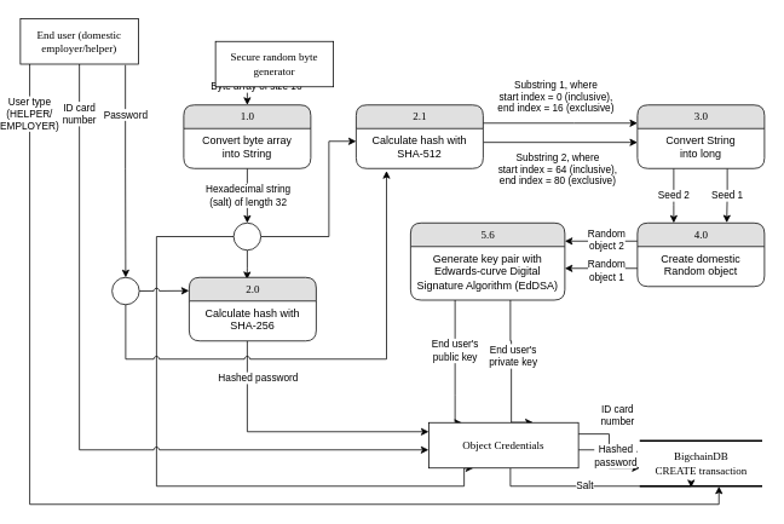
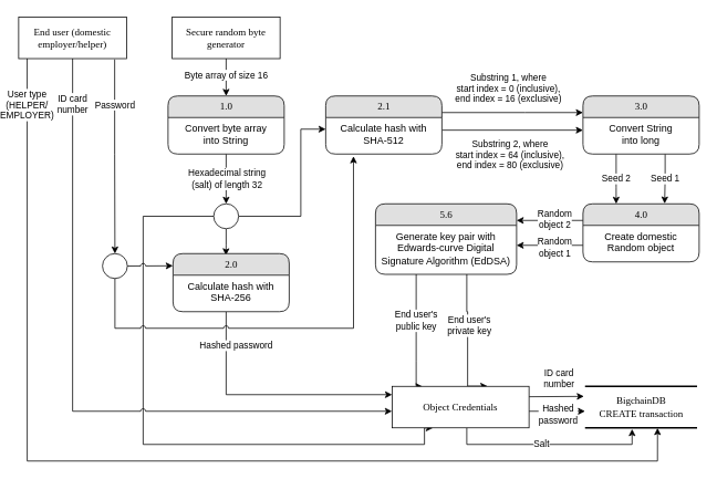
  <mxCell id="0" />
  <mxCell id="1" parent="0" />
  <mxCell id="2" value="User type&lt;br&gt;(HELPER/&lt;br&gt;EMPLOYER)" style="edgeStyle=orthogonalEdgeStyle;rounded=0;orthogonalLoop=1;jettySize=auto;html=1;exitX=0.079;exitY=0.951;exitDx=0;exitDy=0;exitPerimeter=0;entryX=0.647;entryY=1.004;entryDx=0;entryDy=0;entryPerimeter=0;" edge="1" parent="1" target="6"><mxGeometry x="-0.912" relative="1" as="geometry"><mxPoint x="790" y="535" as="targetPoint" /><mxPoint x="30.27" y="68.55" as="sourcePoint" /><Array as="points"><mxPoint x="30" y="555" /><mxPoint x="790" y="555" /></Array><mxPoint as="offset" /></mxGeometry></mxCell>
  <mxCell id="3" style="edgeStyle=orthogonalEdgeStyle;rounded=0;orthogonalLoop=1;jettySize=auto;html=1;exitX=0.89;exitY=1.018;exitDx=0;exitDy=0;exitPerimeter=0;entryX=0.5;entryY=0;entryDx=0;entryDy=0;" edge="1" parent="1" source="5" target="55"><mxGeometry relative="1" as="geometry"><mxPoint x="136" y="185" as="targetPoint" /><Array as="points"><mxPoint x="136" y="185" /></Array></mxGeometry></mxCell>
  <mxCell id="4" value="Password" style="text;html=1;align=center;verticalAlign=middle;resizable=0;points=[];labelBackgroundColor=#ffffff;fontSize=11;" vertex="1" connectable="0" parent="3"><mxGeometry x="0.0" y="9" relative="1" as="geometry"><mxPoint x="-9" y="-62.78" as="offset" /></mxGeometry></mxCell>
  <mxCell id="5" value="End user (domestic employer/helper)" style="whiteSpace=wrap;html=1;rounded=0;shadow=0;comic=0;labelBackgroundColor=none;strokeWidth=1;fontFamily=Verdana;fontSize=12;align=center;" parent="1" vertex="1"><mxGeometry x="20" y="20" width="130" height="50" as="geometry" /></mxCell>
- <mxCell id="6" value="BigchainDB&lt;br&gt;CREATE transaction" style="html=1;rounded=0;shadow=0;comic=0;labelBackgroundColor=none;strokeWidth=2;fontFamily=Verdana;fontSize=12;align=center;shape=mxgraph.ios7ui.horLines;" parent="1" vertex="1"><mxGeometry x="702.5" y="485" width="135" height="50" as="geometry" /></mxCell>
+ <mxCell id="6" value="BigchainDB&lt;br&gt;CREATE transaction" style="html=1;rounded=0;shadow=0;comic=0;labelBackgroundColor=none;strokeWidth=2;fontFamily=Verdana;fontSize=12;align=center;shape=mxgraph.ios7ui.horLines;" parent="1" vertex="1"><mxGeometry x="702.5" y="465" width="135" height="50" as="geometry" /></mxCell>
  <mxCell id="7" style="edgeStyle=orthogonalEdgeStyle;rounded=0;orthogonalLoop=1;jettySize=auto;html=1;exitX=0.5;exitY=1;exitDx=0;exitDy=0;fontSize=11;entryX=0.5;entryY=0;entryDx=0;entryDy=0;" edge="1" parent="1" source="9" target="12"><mxGeometry relative="1" as="geometry"><mxPoint x="270" y="155" as="targetPoint" /></mxGeometry></mxCell>
  <mxCell id="8" value="Byte array of size 16" style="text;html=1;align=center;verticalAlign=middle;resizable=0;points=[];labelBackgroundColor=#ffffff;fontSize=11;" vertex="1" connectable="0" parent="7"><mxGeometry x="-0.153" y="-1" relative="1" as="geometry"><mxPoint as="offset" /></mxGeometry></mxCell>
- <mxCell id="9" value="Secure random byte generator" style="whiteSpace=wrap;html=1;rounded=0;shadow=0;comic=0;labelBackgroundColor=none;strokeWidth=1;fontFamily=Verdana;fontSize=12;align=center;" vertex="1" parent="1"><mxGeometry x="235" y="45" width="130" height="50" as="geometry" /></mxCell>
+ <mxCell id="9" value="Secure random byte generator" style="whiteSpace=wrap;html=1;rounded=0;shadow=0;comic=0;labelBackgroundColor=none;strokeWidth=1;fontFamily=Verdana;fontSize=12;align=center;" vertex="1" parent="1"><mxGeometry x="205" y="20" width="130" height="50" as="geometry" /></mxCell>
  <mxCell id="10" value="" style="edgeStyle=orthogonalEdgeStyle;rounded=0;orthogonalLoop=1;jettySize=auto;html=1;fontSize=11;entryX=0.5;entryY=0;entryDx=0;entryDy=0;" edge="1" parent="1" source="12" target="17"><mxGeometry relative="1" as="geometry"><mxPoint x="420" y="190" as="targetPoint" /><Array as="points" /></mxGeometry></mxCell>
  <mxCell id="11" value="Hexadecimal string&lt;br&gt;(salt) of length 32" style="text;html=1;align=center;verticalAlign=middle;resizable=0;points=[];labelBackgroundColor=#ffffff;fontSize=11;" vertex="1" connectable="0" parent="10"><mxGeometry x="-0.167" y="-2" relative="1" as="geometry"><mxPoint x="2" y="4.86" as="offset" /></mxGeometry></mxCell>
  <mxCell id="12" value="1.0" style="swimlane;html=1;fontStyle=0;childLayout=stackLayout;horizontal=1;startSize=26;fillColor=#e0e0e0;horizontalStack=0;resizeParent=1;resizeLast=0;collapsible=1;marginBottom=0;swimlaneFillColor=#ffffff;align=center;rounded=1;shadow=0;comic=0;labelBackgroundColor=none;strokeWidth=1;fontFamily=Verdana;fontSize=12" vertex="1" parent="1"><mxGeometry x="200" y="115" width="140" height="70" as="geometry" /></mxCell>
  <mxCell id="13" value="Convert byte array&lt;br&gt;into String" style="text;html=1;strokeColor=none;fillColor=none;spacingLeft=4;spacingRight=4;whiteSpace=wrap;overflow=hidden;rotatable=0;points=[[0,0.5],[1,0.5]];portConstraint=eastwest;align=center;" vertex="1" parent="12"><mxGeometry y="26" width="140" height="44" as="geometry" /></mxCell>
  <mxCell id="14" value="" style="edgeStyle=orthogonalEdgeStyle;rounded=0;orthogonalLoop=1;jettySize=auto;html=1;fontSize=11;" edge="1" parent="1" source="17" target="24"><mxGeometry relative="1" as="geometry"><mxPoint x="390" y="150" as="targetPoint" /><Array as="points"><mxPoint x="360" y="260" /><mxPoint x="360" y="155" /></Array></mxGeometry></mxCell>
  <mxCell id="15" value="" style="edgeStyle=orthogonalEdgeStyle;rounded=0;orthogonalLoop=1;jettySize=auto;html=1;fontSize=11;entryX=0.455;entryY=0.031;entryDx=0;entryDy=0;entryPerimeter=0;" edge="1" parent="1" source="17" target="20"><mxGeometry relative="1" as="geometry"><mxPoint x="270" y="395" as="targetPoint" /></mxGeometry></mxCell>
  <mxCell id="16" value="" style="edgeStyle=orthogonalEdgeStyle;rounded=0;jumpStyle=none;orthogonalLoop=1;jettySize=auto;html=1;fontSize=11;entryX=0.298;entryY=1.003;entryDx=0;entryDy=0;entryPerimeter=0;" edge="1" parent="1" source="17" target="52"><mxGeometry relative="1" as="geometry"><mxPoint x="570" y="535" as="targetPoint" /><Array as="points"><mxPoint x="170" y="260" /><mxPoint x="170" y="535" /><mxPoint x="509" y="535" /></Array></mxGeometry></mxCell>
  <mxCell id="17" value="" style="ellipse;whiteSpace=wrap;html=1;rounded=1;shadow=0;comic=0;labelBackgroundColor=none;strokeWidth=1;fontFamily=Verdana;fontSize=12;align=center;" vertex="1" parent="1"><mxGeometry x="255" y="245" width="30" height="30" as="geometry" /></mxCell>
  <mxCell id="18" value="" style="edgeStyle=orthogonalEdgeStyle;rounded=0;orthogonalLoop=1;jettySize=auto;html=1;fontSize=11;" edge="1" parent="1" source="20" target="52"><mxGeometry relative="1" as="geometry"><mxPoint x="276" y="425" as="targetPoint" /><Array as="points"><mxPoint x="270" y="475" /></Array></mxGeometry></mxCell>
  <mxCell id="19" value="Hashed password" style="text;html=1;align=center;verticalAlign=middle;resizable=0;points=[];labelBackgroundColor=#ffffff;fontSize=11;" vertex="1" connectable="0" parent="18"><mxGeometry x="-0.182" y="1" relative="1" as="geometry"><mxPoint x="-11.69" y="-58.6" as="offset" /></mxGeometry></mxCell>
  <mxCell id="20" value="2.0" style="swimlane;html=1;fontStyle=0;childLayout=stackLayout;horizontal=1;startSize=26;fillColor=#e0e0e0;horizontalStack=0;resizeParent=1;resizeLast=0;collapsible=1;marginBottom=0;swimlaneFillColor=#ffffff;align=center;rounded=1;shadow=0;comic=0;labelBackgroundColor=none;strokeWidth=1;fontFamily=Verdana;fontSize=12" vertex="1" parent="1"><mxGeometry x="206" y="305" width="140" height="70" as="geometry" /></mxCell>
  <mxCell id="21" value="Calculate hash with SHA-256" style="text;html=1;strokeColor=none;fillColor=none;spacingLeft=4;spacingRight=4;whiteSpace=wrap;overflow=hidden;rotatable=0;points=[[0,0.5],[1,0.5]];portConstraint=eastwest;align=center;" vertex="1" parent="20"><mxGeometry y="26" width="140" height="44" as="geometry" /></mxCell>
  <mxCell id="22" value="" style="edgeStyle=orthogonalEdgeStyle;rounded=0;orthogonalLoop=1;jettySize=auto;html=1;fontSize=11;" edge="1" parent="1" source="24" target="30"><mxGeometry relative="1" as="geometry"><Array as="points"><mxPoint x="630" y="135" /><mxPoint x="630" y="135" /></Array></mxGeometry></mxCell>
  <mxCell id="23" value="Substring 1, where&lt;br&gt;start index = 0 (inclusive),&lt;br&gt;end index = 16 (exclusive)" style="text;html=1;align=center;verticalAlign=middle;resizable=0;points=[];labelBackgroundColor=#ffffff;fontSize=11;" vertex="1" connectable="0" parent="22"><mxGeometry x="-0.207" y="-2" relative="1" as="geometry"><mxPoint x="12.57" y="-32" as="offset" /></mxGeometry></mxCell>
  <mxCell id="24" value="2.1" style="swimlane;html=1;fontStyle=0;childLayout=stackLayout;horizontal=1;startSize=26;fillColor=#e0e0e0;horizontalStack=0;resizeParent=1;resizeLast=0;collapsible=1;marginBottom=0;swimlaneFillColor=#ffffff;align=center;rounded=1;shadow=0;comic=0;labelBackgroundColor=none;strokeWidth=1;fontFamily=Verdana;fontSize=12" vertex="1" parent="1"><mxGeometry x="390" y="115" width="140" height="70" as="geometry" /></mxCell>
  <mxCell id="25" value="Calculate hash with SHA-512" style="text;html=1;strokeColor=none;fillColor=none;spacingLeft=4;spacingRight=4;whiteSpace=wrap;overflow=hidden;rotatable=0;points=[[0,0.5],[1,0.5]];portConstraint=eastwest;align=center;" vertex="1" parent="24"><mxGeometry y="26" width="140" height="44" as="geometry" /></mxCell>
  <mxCell id="26" value="" style="edgeStyle=orthogonalEdgeStyle;rounded=0;orthogonalLoop=1;jettySize=auto;html=1;fontSize=11;" edge="1" parent="1" source="30" target="36"><mxGeometry relative="1" as="geometry"><Array as="points"><mxPoint x="740" y="225" /><mxPoint x="740" y="225" /></Array></mxGeometry></mxCell>
  <mxCell id="27" value="Seed 2" style="text;html=1;align=center;verticalAlign=middle;resizable=0;points=[];labelBackgroundColor=#ffffff;fontSize=11;" vertex="1" connectable="0" parent="26"><mxGeometry x="-0.132" y="-1" relative="1" as="geometry"><mxPoint y="3.71" as="offset" /></mxGeometry></mxCell>
  <mxCell id="28" value="" style="edgeStyle=orthogonalEdgeStyle;rounded=0;orthogonalLoop=1;jettySize=auto;html=1;fontSize=11;entryX=0.703;entryY=-0.004;entryDx=0;entryDy=0;entryPerimeter=0;" edge="1" parent="1" source="30" target="36"><mxGeometry relative="1" as="geometry"><mxPoint x="799" y="273" as="targetPoint" /><Array as="points"><mxPoint x="799" y="215" /><mxPoint x="798" y="215" /></Array></mxGeometry></mxCell>
  <mxCell id="29" value="Seed 1" style="text;html=1;align=center;verticalAlign=middle;resizable=0;points=[];labelBackgroundColor=#ffffff;fontSize=11;" vertex="1" connectable="0" parent="28"><mxGeometry x="-0.122" y="-1" relative="1" as="geometry"><mxPoint y="3.71" as="offset" /></mxGeometry></mxCell>
  <mxCell id="30" value="3.0" style="swimlane;html=1;fontStyle=0;childLayout=stackLayout;horizontal=1;startSize=26;fillColor=#e0e0e0;horizontalStack=0;resizeParent=1;resizeLast=0;collapsible=1;marginBottom=0;swimlaneFillColor=#ffffff;align=center;rounded=1;shadow=0;comic=0;labelBackgroundColor=none;strokeWidth=1;fontFamily=Verdana;fontSize=12" vertex="1" parent="1"><mxGeometry x="700" y="115" width="140" height="70" as="geometry" /></mxCell>
  <mxCell id="31" value="Convert String&lt;br&gt;into long" style="text;html=1;strokeColor=none;fillColor=none;spacingLeft=4;spacingRight=4;whiteSpace=wrap;overflow=hidden;rotatable=0;points=[[0,0.5],[1,0.5]];portConstraint=eastwest;align=center;" vertex="1" parent="30"><mxGeometry y="26" width="140" height="44" as="geometry" /></mxCell>
  <mxCell id="32" value="" style="edgeStyle=orthogonalEdgeStyle;rounded=0;orthogonalLoop=1;jettySize=auto;html=1;fontSize=11;" edge="1" parent="1" source="36" target="42"><mxGeometry relative="1" as="geometry"><Array as="points"><mxPoint x="660" y="265" /><mxPoint x="660" y="265" /></Array></mxGeometry></mxCell>
  <mxCell id="33" value="Random&lt;br&gt;object 2" style="text;html=1;align=center;verticalAlign=middle;resizable=0;points=[];labelBackgroundColor=#ffffff;fontSize=11;" vertex="1" connectable="0" parent="32"><mxGeometry y="-6" relative="1" as="geometry"><mxPoint x="5" y="4" as="offset" /></mxGeometry></mxCell>
  <mxCell id="34" value="" style="edgeStyle=orthogonalEdgeStyle;rounded=0;orthogonalLoop=1;jettySize=auto;html=1;fontSize=11;" edge="1" parent="1" source="36"><mxGeometry relative="1" as="geometry"><mxPoint x="620" y="295" as="targetPoint" /><Array as="points"><mxPoint x="670" y="295" /><mxPoint x="670" y="295" /></Array></mxGeometry></mxCell>
  <mxCell id="35" value="Random&lt;br&gt;object 1" style="text;html=1;align=center;verticalAlign=middle;resizable=0;points=[];labelBackgroundColor=#ffffff;fontSize=11;" vertex="1" connectable="0" parent="34"><mxGeometry x="-0.155" y="2" relative="1" as="geometry"><mxPoint x="-1" as="offset" /></mxGeometry></mxCell>
  <mxCell id="36" value="4.0" style="swimlane;html=1;fontStyle=0;childLayout=stackLayout;horizontal=1;startSize=26;fillColor=#e0e0e0;horizontalStack=0;resizeParent=1;resizeLast=0;collapsible=1;marginBottom=0;swimlaneFillColor=#ffffff;align=center;rounded=1;shadow=0;comic=0;labelBackgroundColor=none;strokeWidth=1;fontFamily=Verdana;fontSize=12" vertex="1" parent="1"><mxGeometry x="700" y="245" width="140" height="70" as="geometry" /></mxCell>
  <mxCell id="37" value="Create domestic&lt;br&gt;Random object" style="text;html=1;strokeColor=none;fillColor=none;spacingLeft=4;spacingRight=4;whiteSpace=wrap;overflow=hidden;rotatable=0;points=[[0,0.5],[1,0.5]];portConstraint=eastwest;align=center;" vertex="1" parent="36"><mxGeometry y="26" width="140" height="44" as="geometry" /></mxCell>
  <mxCell id="38" value="" style="edgeStyle=orthogonalEdgeStyle;rounded=0;orthogonalLoop=1;jettySize=auto;html=1;fontSize=11;entryX=0.223;entryY=0.004;entryDx=0;entryDy=0;entryPerimeter=0;" edge="1" parent="1" source="42" target="52"><mxGeometry relative="1" as="geometry"><mxPoint x="500" y="455" as="targetPoint" /><Array as="points"><mxPoint x="499" y="435" /><mxPoint x="499" y="435" /></Array></mxGeometry></mxCell>
  <mxCell id="39" value="End user's&lt;br&gt;public key" style="text;html=1;align=center;verticalAlign=middle;resizable=0;points=[];labelBackgroundColor=#ffffff;fontSize=11;" vertex="1" connectable="0" parent="38"><mxGeometry x="-0.233" y="-1" relative="1" as="geometry"><mxPoint as="offset" /></mxGeometry></mxCell>
  <mxCell id="40" value="" style="edgeStyle=orthogonalEdgeStyle;rounded=0;orthogonalLoop=1;jettySize=auto;html=1;fontSize=11;entryX=0.696;entryY=-0.006;entryDx=0;entryDy=0;entryPerimeter=0;" edge="1" parent="1" source="42" target="52"><mxGeometry relative="1" as="geometry"><mxPoint x="560" y="455" as="targetPoint" /><Array as="points"><mxPoint x="560" y="375" /><mxPoint x="561" y="375" /></Array></mxGeometry></mxCell>
  <mxCell id="41" value="End user's&lt;br&gt;private key" style="text;html=1;align=center;verticalAlign=middle;resizable=0;points=[];labelBackgroundColor=#ffffff;fontSize=11;" vertex="1" connectable="0" parent="40"><mxGeometry x="-0.196" y="1" relative="1" as="geometry"><mxPoint y="-1.29" as="offset" /></mxGeometry></mxCell>
  <mxCell id="42" value="5.6" style="swimlane;html=1;fontStyle=0;childLayout=stackLayout;horizontal=1;startSize=26;fillColor=#e0e0e0;horizontalStack=0;resizeParent=1;resizeLast=0;collapsible=1;marginBottom=0;swimlaneFillColor=#ffffff;align=center;rounded=1;shadow=0;comic=0;labelBackgroundColor=none;strokeWidth=1;fontFamily=Verdana;fontSize=12" vertex="1" parent="1"><mxGeometry x="450" y="245" width="170" height="85" as="geometry" /></mxCell>
  <mxCell id="43" value="Generate key pair with Edwards-curve Digital Signature Algorithm (EdDSA)" style="text;html=1;strokeColor=none;fillColor=none;spacingLeft=4;spacingRight=4;whiteSpace=wrap;overflow=hidden;rotatable=0;points=[[0,0.5],[1,0.5]];portConstraint=eastwest;align=center;" vertex="1" parent="42"><mxGeometry y="26" width="170" height="54" as="geometry" /></mxCell>
  <mxCell id="44" value="" style="edgeStyle=orthogonalEdgeStyle;rounded=0;orthogonalLoop=1;jettySize=auto;html=1;fontSize=11;exitX=1.004;exitY=0.346;exitDx=0;exitDy=0;exitPerimeter=0;entryX=0;entryY=0.346;entryDx=0;entryDy=0;entryPerimeter=0;" edge="1" parent="1" source="25" target="31"><mxGeometry relative="1" as="geometry"><mxPoint x="540" y="235" as="sourcePoint" /><mxPoint x="710" y="235" as="targetPoint" /><Array as="points" /></mxGeometry></mxCell>
  <mxCell id="45" value="Substring 2, where&lt;br&gt;start index = 64 (inclusive),&lt;br&gt;end index = 80 (exclusive)" style="text;html=1;align=center;verticalAlign=middle;resizable=0;points=[];labelBackgroundColor=#ffffff;fontSize=11;" vertex="1" connectable="0" parent="44"><mxGeometry x="-0.207" y="-2" relative="1" as="geometry"><mxPoint x="13.73" y="26.79" as="offset" /></mxGeometry></mxCell>
  <mxCell id="46" style="edgeStyle=orthogonalEdgeStyle;rounded=0;jumpStyle=gap;orthogonalLoop=1;jettySize=auto;html=1;exitX=1;exitY=0.25;exitDx=0;exitDy=0;entryX=-0.01;entryY=0.241;entryDx=0;entryDy=0;entryPerimeter=0;fontSize=11;" edge="1" parent="1" source="52" target="6"><mxGeometry relative="1" as="geometry" /></mxCell>
  <mxCell id="47" value="ID card&lt;br&gt;number" style="text;html=1;align=center;verticalAlign=middle;resizable=0;points=[];labelBackgroundColor=#ffffff;fontSize=11;" vertex="1" connectable="0" parent="46"><mxGeometry x="-0.19" relative="1" as="geometry"><mxPoint x="8.62" y="-22.49" as="offset" /></mxGeometry></mxCell>
  <mxCell id="48" style="edgeStyle=orthogonalEdgeStyle;rounded=0;jumpStyle=gap;orthogonalLoop=1;jettySize=auto;html=1;exitX=1;exitY=0.6;exitDx=0;exitDy=0;entryX=0;entryY=0.6;entryDx=0;entryDy=0;entryPerimeter=0;fontSize=11;exitPerimeter=0;" edge="1" parent="1" source="52" target="6"><mxGeometry relative="1" as="geometry" /></mxCell>
  <mxCell id="49" value="Hashed&lt;br&gt;password" style="text;html=1;align=center;verticalAlign=middle;resizable=0;points=[];labelBackgroundColor=#ffffff;fontSize=11;" vertex="1" connectable="0" parent="48"><mxGeometry x="-0.157" relative="1" as="geometry"><mxPoint x="6.55" y="3" as="offset" /></mxGeometry></mxCell>
  <mxCell id="50" value="" style="edgeStyle=orthogonalEdgeStyle;rounded=0;jumpStyle=gap;orthogonalLoop=1;jettySize=auto;html=1;fontSize=11;entryX=0.42;entryY=1.029;entryDx=0;entryDy=0;entryPerimeter=0;" edge="1" parent="1" source="52" target="6"><mxGeometry relative="1" as="geometry"><mxPoint x="760" y="525" as="targetPoint" /><Array as="points"><mxPoint x="560" y="535" /><mxPoint x="759" y="535" /></Array></mxGeometry></mxCell>
  <mxCell id="51" value="Salt" style="text;html=1;align=center;verticalAlign=middle;resizable=0;points=[];labelBackgroundColor=#ffffff;fontSize=11;" vertex="1" connectable="0" parent="50"><mxGeometry x="-0.04" y="1" relative="1" as="geometry"><mxPoint x="-4.29" as="offset" /></mxGeometry></mxCell>
  <mxCell id="52" value="Object Credentials" style="whiteSpace=wrap;html=1;rounded=0;shadow=0;comic=0;labelBackgroundColor=none;strokeWidth=1;fontFamily=Verdana;fontSize=12;align=center;" vertex="1" parent="1"><mxGeometry x="470" y="465" width="165" height="50" as="geometry" /></mxCell>
  <mxCell id="53" value="" style="edgeStyle=orthogonalEdgeStyle;rounded=0;orthogonalLoop=1;jettySize=auto;html=1;fontSize=11;entryX=-0.001;entryY=0.21;entryDx=0;entryDy=0;entryPerimeter=0;jumpStyle=arc;" edge="1" parent="1" source="55" target="20"><mxGeometry relative="1" as="geometry"><mxPoint x="135" y="415" as="targetPoint" /></mxGeometry></mxCell>
  <mxCell id="54" value="" style="edgeStyle=orthogonalEdgeStyle;rounded=0;orthogonalLoop=1;jettySize=auto;html=1;fontSize=11;entryX=0.239;entryY=1.061;entryDx=0;entryDy=0;entryPerimeter=0;jumpStyle=arc;" edge="1" parent="1" source="55" target="25"><mxGeometry relative="1" as="geometry"><mxPoint x="136" y="415" as="targetPoint" /><Array as="points"><mxPoint x="136" y="395" /><mxPoint x="424" y="395" /></Array></mxGeometry></mxCell>
  <mxCell id="55" value="" style="ellipse;whiteSpace=wrap;html=1;rounded=1;shadow=0;comic=0;labelBackgroundColor=none;strokeWidth=1;fontFamily=Verdana;fontSize=12;align=center;" vertex="1" parent="1"><mxGeometry x="121" y="305" width="30" height="30" as="geometry" /></mxCell>
  <mxCell id="56" value="ID card&lt;br&gt;number" style="edgeStyle=orthogonalEdgeStyle;rounded=0;orthogonalLoop=1;jettySize=auto;html=1;jumpStyle=arc;exitX=0.5;exitY=1;exitDx=0;exitDy=0;entryX=-0.001;entryY=0.6;entryDx=0;entryDy=0;entryPerimeter=0;" edge="1" parent="1" source="5" target="52"><mxGeometry x="-0.865" relative="1" as="geometry"><mxPoint x="230" y="495" as="targetPoint" /><mxPoint x="85.034" y="70" as="sourcePoint" /><Array as="points"><mxPoint x="85" y="495" /></Array><mxPoint as="offset" /></mxGeometry></mxCell>
